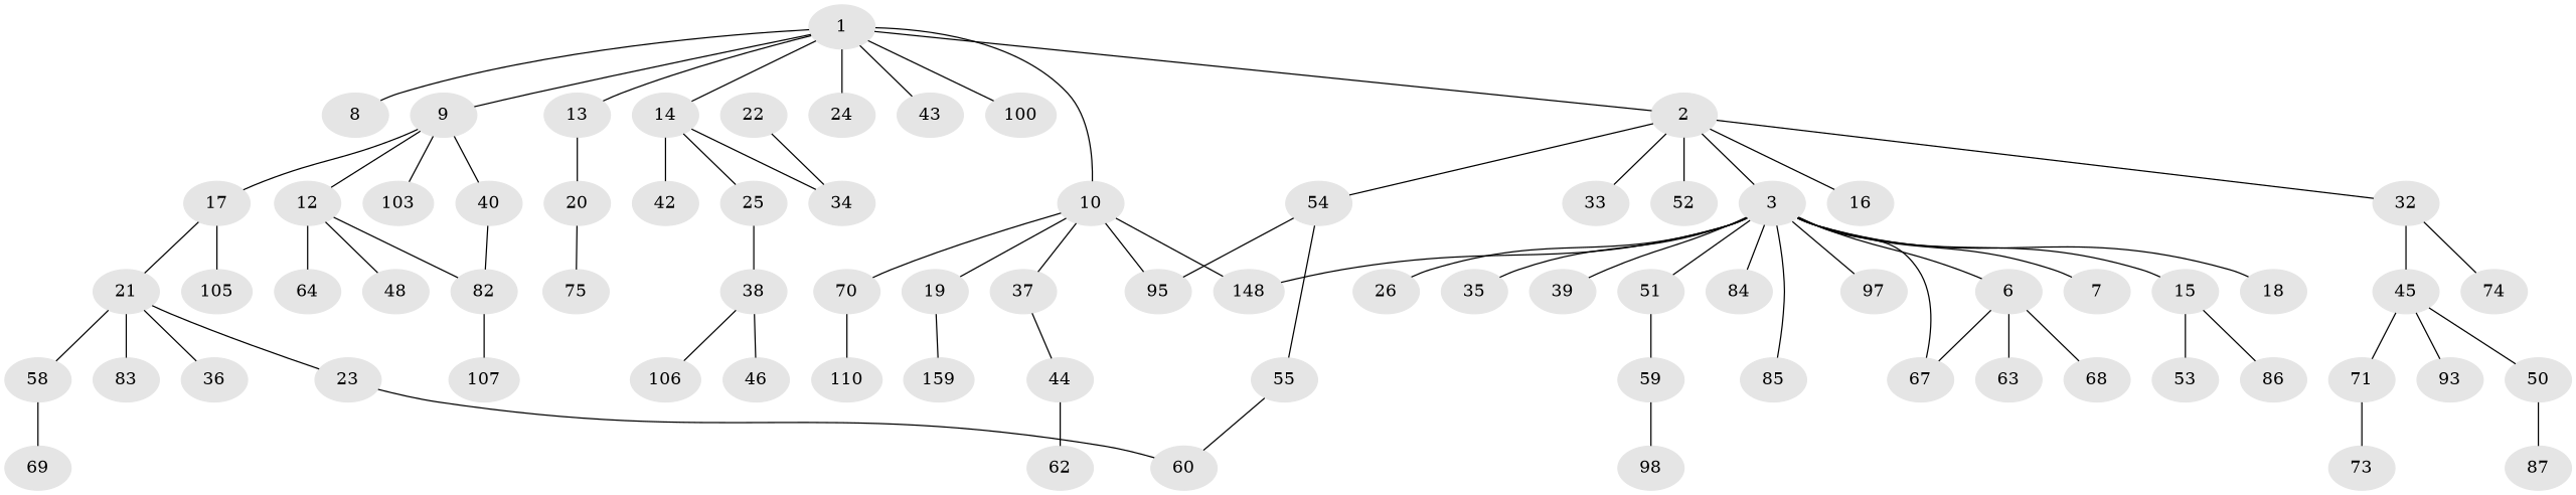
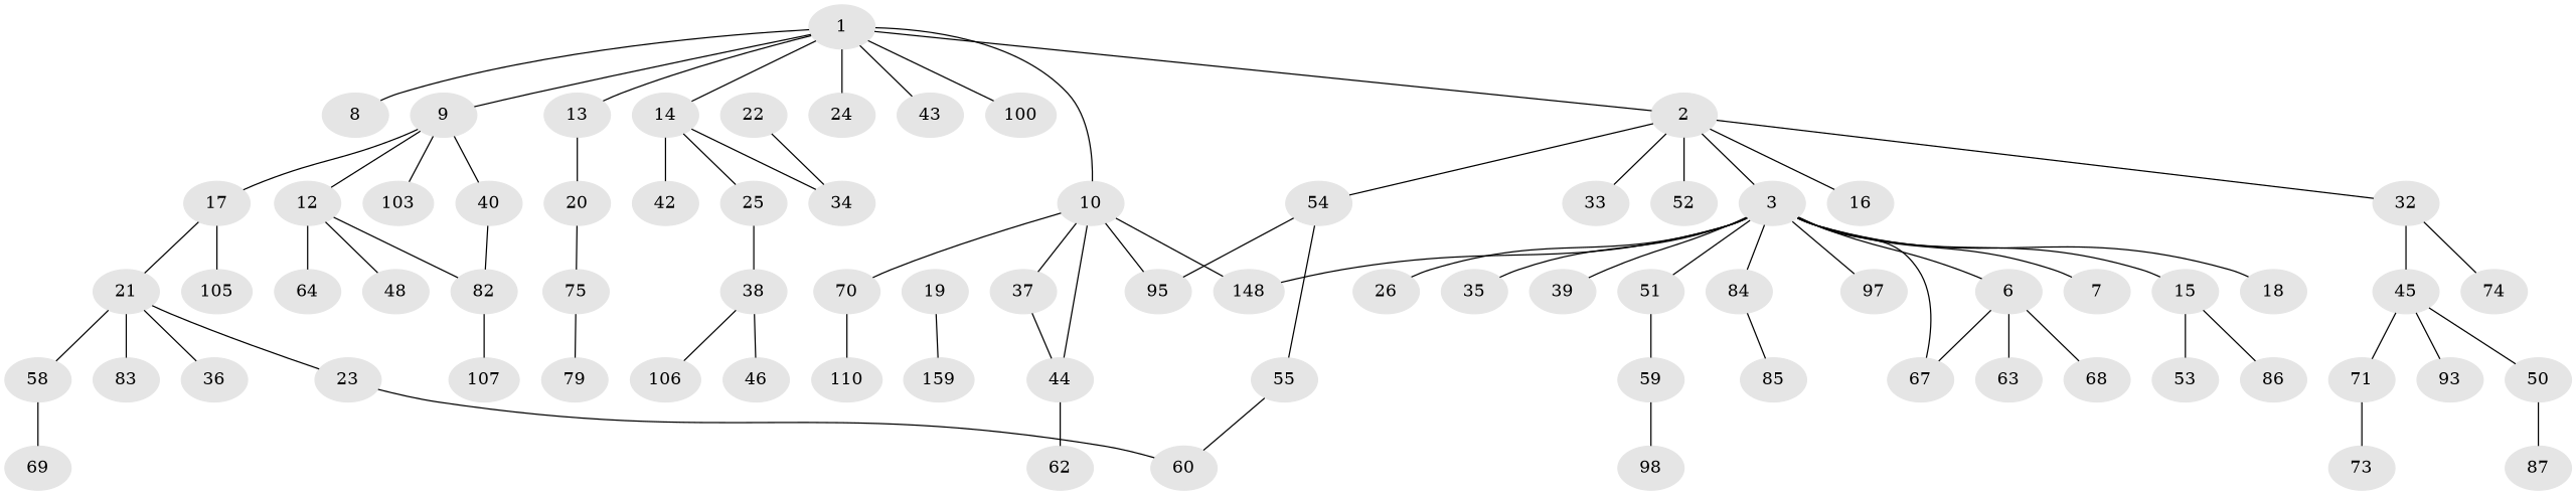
  graph {
    node [color=gray90 style=filled]
    1 [super="+5"]
    2 [super="+101"]
    8 [super="+61"]
    9 [super="+11"]
    10 [super="+28"]
    13
    14 [super="+29"]
    24
    43
    100
    3 [super="+4"]
    16 [super="+49"]
    32
    33
    52
    54 [super="+56"]
    12 [super="+47"]
    17
    40 [super="+72"]
    103
    n21 [label=148]
    19 [super="+99"]
    37 [super="+80"]
    70
    95
    20 [super="+41"]
    25 [super="+112"]
    34
    42
    22 [super="+66"]
    6 [super="+96"]
    7 [super="+27"]
    15 [super="+30"]
    18
    26
    35
    39 [super="+57"]
    51 [super="+89"]
    84
    85
    97
    67
    45 [super="+77"]
    74
    55
    63
    68 [super="+78"]
    53 [super="+111"]
    86
    59 [super="+92"]
    48
    64
    82 [super="+104"]
    21 [super="+31"]
    105
    n56 [label=159]
    44 [super="+90"]
    110
    107
    75 [super="+102"]
    38 [super="+88"]
    23 [super="+81"]
    36
    58
    83
+   79
    60
    69 [super="+91"]
    46
    106
    50 [super="+65"]
    71 [super="+76"]
    93 [super="+94"]
    62
    87
    73
    98
    1 -- 2
    1 -- 8
    1 -- 9
    1 -- 10
    1 -- 13
    1 -- 14
    1 -- 24
    1 -- 43
    1 -- 100
    2 -- 3
    2 -- 16
    2 -- 32
    2 -- 33
    2 -- 52
    2 -- 54
    9 -- 12
    9 -- 17
    9 -- 40
    9 -- 103
    10 -- n21
-   10 -- 19
+   10 -- 44
    10 -- 37
    10 -- 70
    10 -- 95
    13 -- 20
    14 -- 25
    14 -- 34
    14 -- 42
    3 -- n21
    3 -- 6
    3 -- 7
    3 -- 15
    3 -- 18
    3 -- 26
    3 -- 35
    3 -- 39
    3 -- 51
    3 -- 84
-   3 -- 85
+   84 -- 85
    3 -- 97
    3 -- 67
    32 -- 45
    32 -- 74
    54 -- 95
    54 -- 55
    12 -- 48
    12 -- 64
    12 -- 82
    17 -- 21
    17 -- 105
    40 -- 82
    19 -- n56
    37 -- 44
    70 -- 110
    20 -- 75
    25 -- 38
    22 -- 34
    6 -- 67
    6 -- 63
    6 -- 68
    15 -- 53
    15 -- 86
    51 -- 59
    45 -- 50
    45 -- 71
    45 -- 93
    55 -- 60
    59 -- 98
    82 -- 107
    21 -- 23
    21 -- 36
    21 -- 58
    21 -- 83
    44 -- 62
+   75 -- 79
    38 -- 46
    38 -- 106
    23 -- 60
    58 -- 69
    50 -- 87
    71 -- 73
  }
